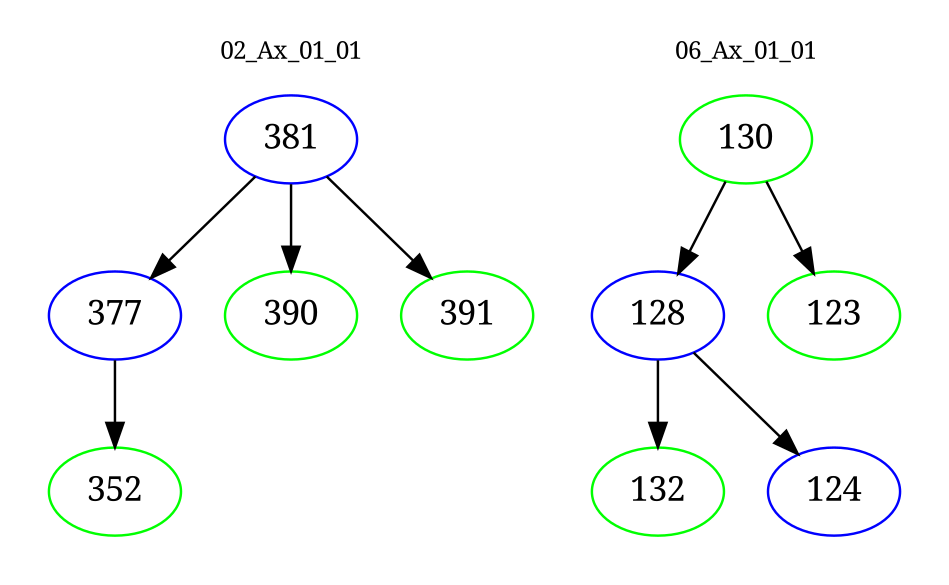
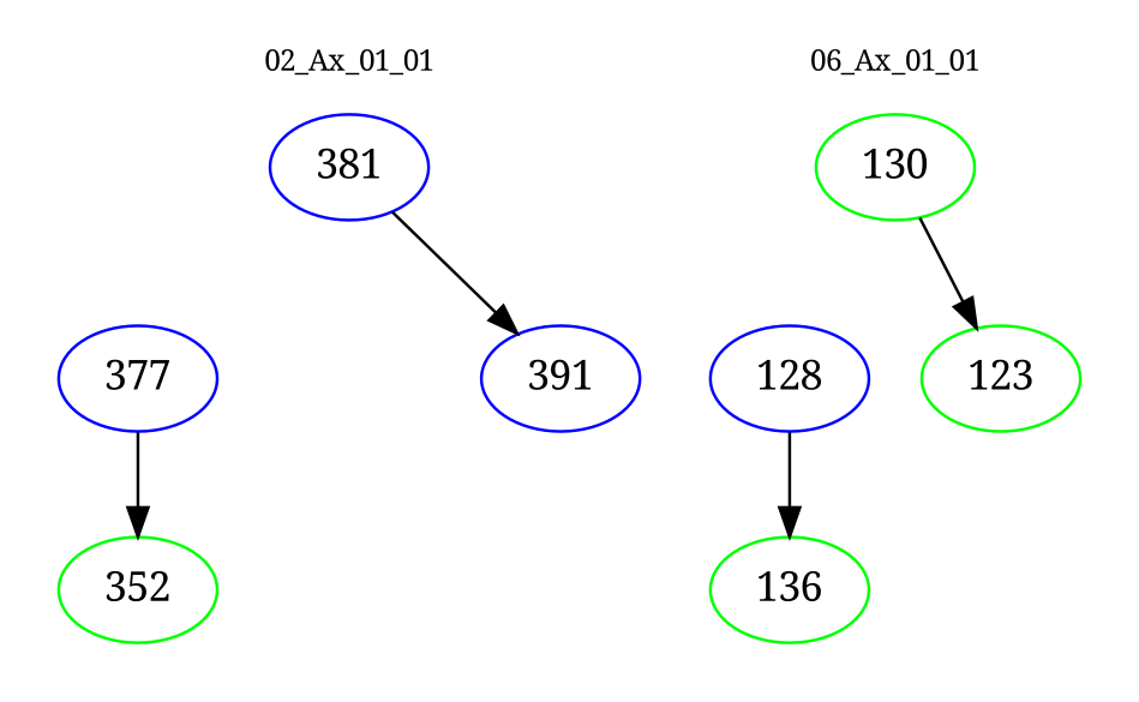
  digraph {
    fontname="Noto Serif"
    node [color=green fontname="Noto Serif"]
    edge [color=black fontname="Noto Serif"]
    n1 [color=blue label=381]
    n2 [color=blue label=377]
-   n3 [label=390]
-   n4 [label=391]
+   n4 [color=blue label=391]
    n5 [label=352]
    n6 [label=130]
    n7 [color=blue label=128]
-   n8 [label=132]
+   n8 [label=136]
    n9 [label=123]
-   n10 [color=blue label=124]
    subgraph cluster_1 {
      color=white
      fontsize=10
      label="02_Ax_01_01"
      n1
      n2
-     n3
      n4
      n5
    }
    subgraph cluster_2 {
      color=white
      fontsize=10
      label="06_Ax_01_01"
      n6
      n7
      n8
      n9
-     n10
    }
-   n1 -> n2
-   n1 -> n3
    n1 -> n4
    n2 -> n5
-   n6 -> n7
    n6 -> n9
    n7 -> n8
-   n7 -> n10
  }
